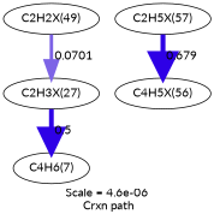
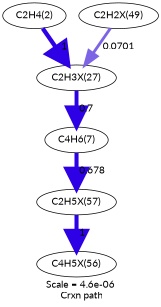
  digraph {
    fontname=Lato
    label="Scale = 4.6e-06\l Crxn path"
    node [fontname=Lato]
    edge [arrowsize=2.85 color="0.7, 1.18, 0.9" fontname=Lato style="setlinewidth(5.71)"]
+   n1 [label="C2H4(2)"]
    n2 [label="C2H3X(27)"]
    n3 [label="C4H6(7)"]
    n4 [label="C2H5X(57)"]
    n5 [label="C2H2X(49)"]
    n6 [label="C4H5X(56)"]
-   n2 -> n3 [arrowsize=2.74 color="0.7, 1, 0.9" label=" 0.5" style="setlinewidth(5.48)"]
-   n4 -> n6 [label=" 0.679"]
+   n1 -> n2 [arrowsize=3 color="0.7, 1.5, 0.9" label=" 1" style="setlinewidth(6)"]
+   n2 -> n3 [arrowsize=2.74 color="0.7, 1, 0.9" label=" 0.7" style="setlinewidth(5.48)"]
+   n3 -> n4 [label=" 0.678"]
+   n4 -> n6 [label=" 1"]
    n5 -> n2 [arrowsize=2 color="0.7, 0.57, 0.9" label=" 0.0701" style="setlinewidth(3.99)"]
  }
